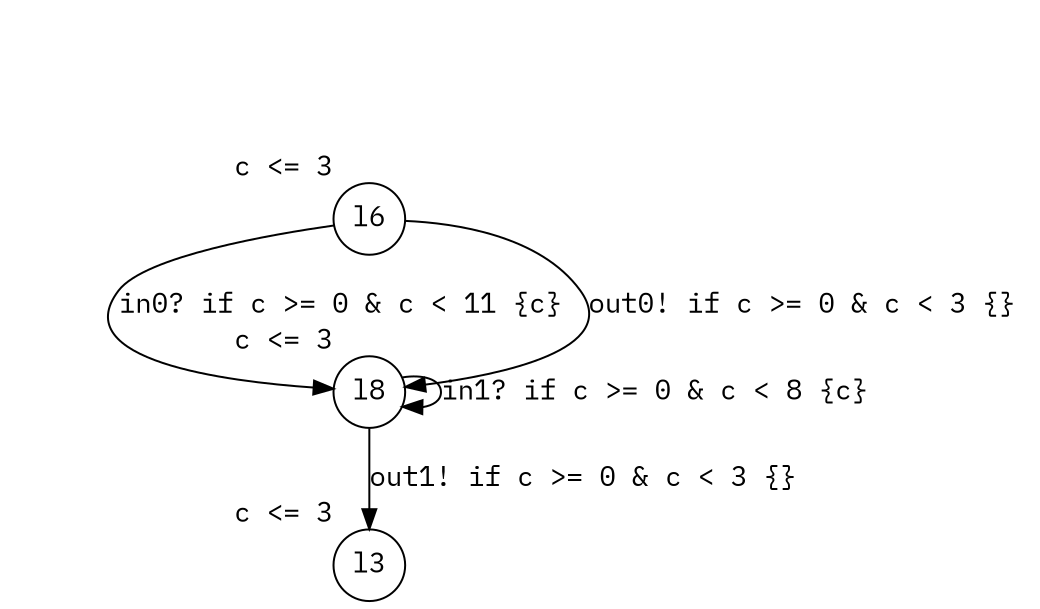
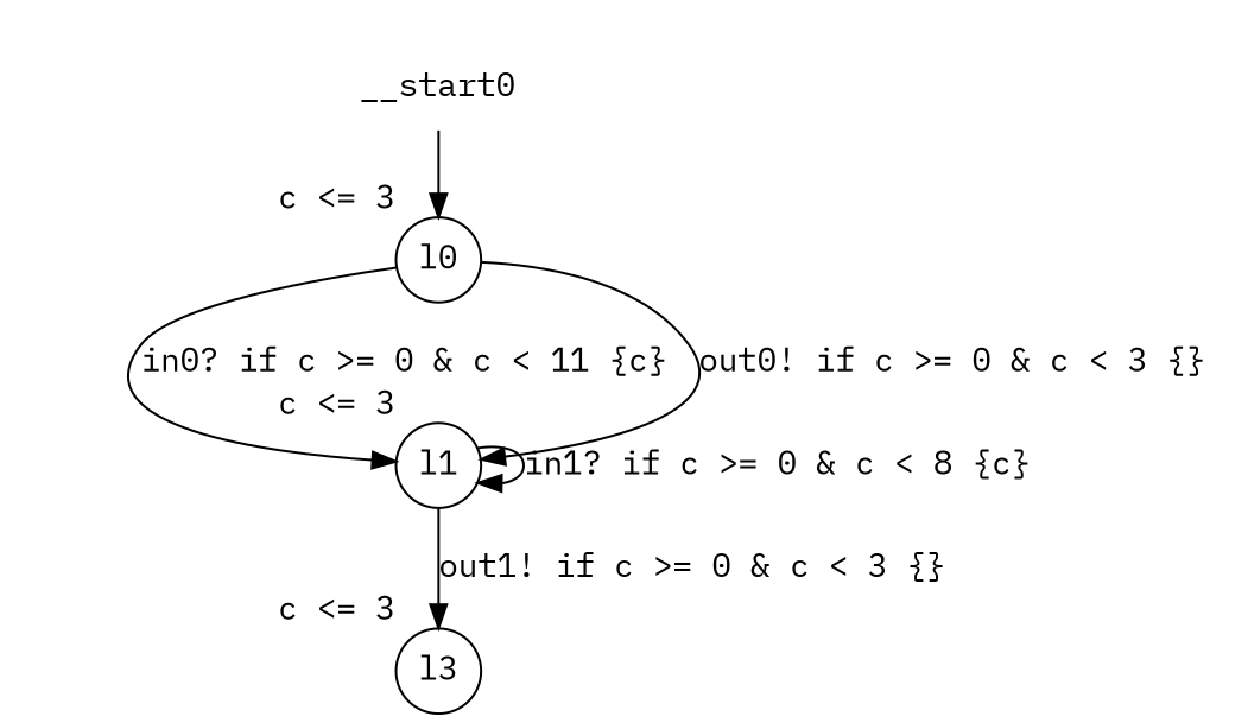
  digraph {
    fontname="IBM Plex Mono"
    node [fontname="IBM Plex Mono" shape=circle margin=0 xlabel="c <= 3"]
    edge [fontname="IBM Plex Mono"]
-   n2 [label=l6]
-   n3 [label=l8]
+   __start0 [shape=none margin="" xlabel=""]
+   n2 [label=l0]
+   n3 [label=l1]
    n4 [label=l3]
+   __start0 -> n2
    n2 -> n3 [label="in0? if c >= 0 & c < 11 {c} "]
    n2 -> n3 [label="out0! if c >= 0 & c < 3 {} "]
    n3 -> n3 [label="in1? if c >= 0 & c < 8 {c} "]
    n3 -> n4 [label="out1! if c >= 0 & c < 3 {} "]
  }
